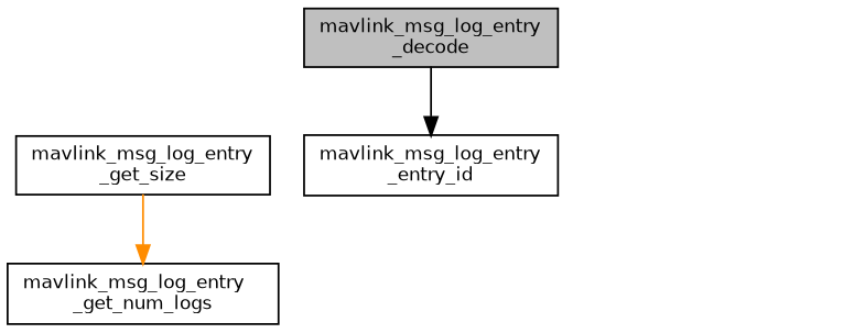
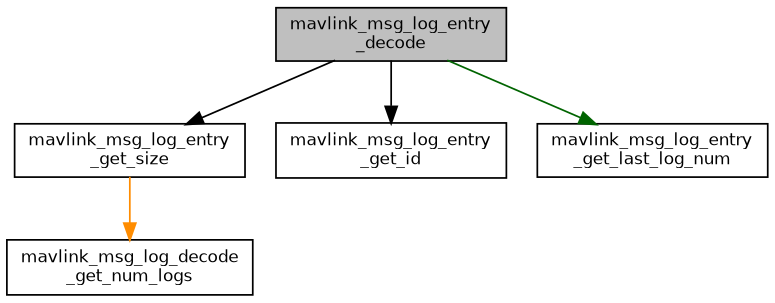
  digraph {
    rankdir=TB
    node [color=black fillcolor=white fontname=Helvetica fontsize=10 shape=record style=filled]
    edge [color=black fontname=Helvetica fontsize=10 labelfontname=Helvetica labelfontsize=10 style=solid]
    n1 [fillcolor=grey75 fontcolor=black height=0.2 label="mavlink_msg_log_entry\l_decode" width=0.4]
    n2 [height=0.2 label="mavlink_msg_log_entry\l_get_size" width=0.4]
-   n3 [height=0.2 label="mavlink_msg_log_entry\l_entry_id" width=0.4]
-   n5 [height=0.2 label="mavlink_msg_log_entry\l_get_num_logs" width=0.4]
+   n3 [height=0.2 label="mavlink_msg_log_entry\l_get_id" width=0.4]
+   n4 [height=0.2 label="mavlink_msg_log_entry\l_get_last_log_num" width=0.4]
+   n5 [height=0.2 label="mavlink_msg_log_decode\l_get_num_logs" width=0.4]
+   n1 -> n2
    n1 -> n3
+   n1 -> n4 [color=darkgreen]
    n2 -> n5 [color=darkorange]
  }
